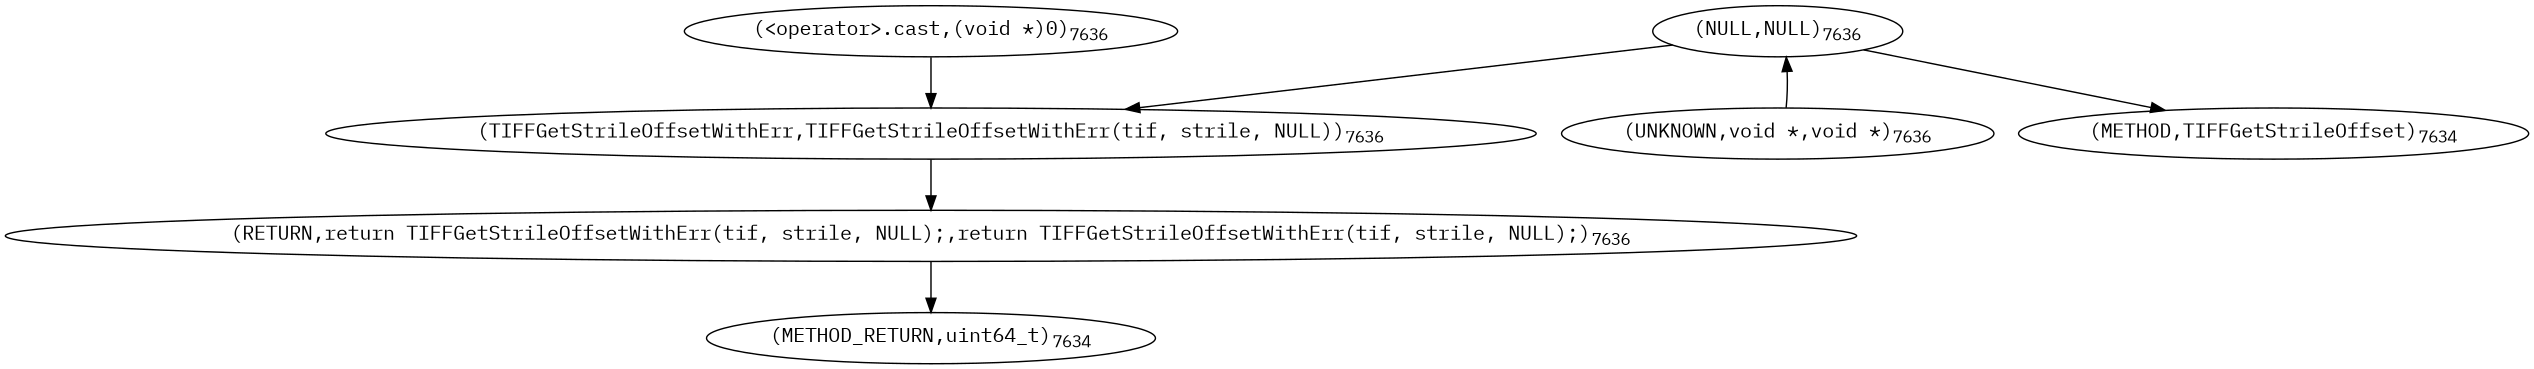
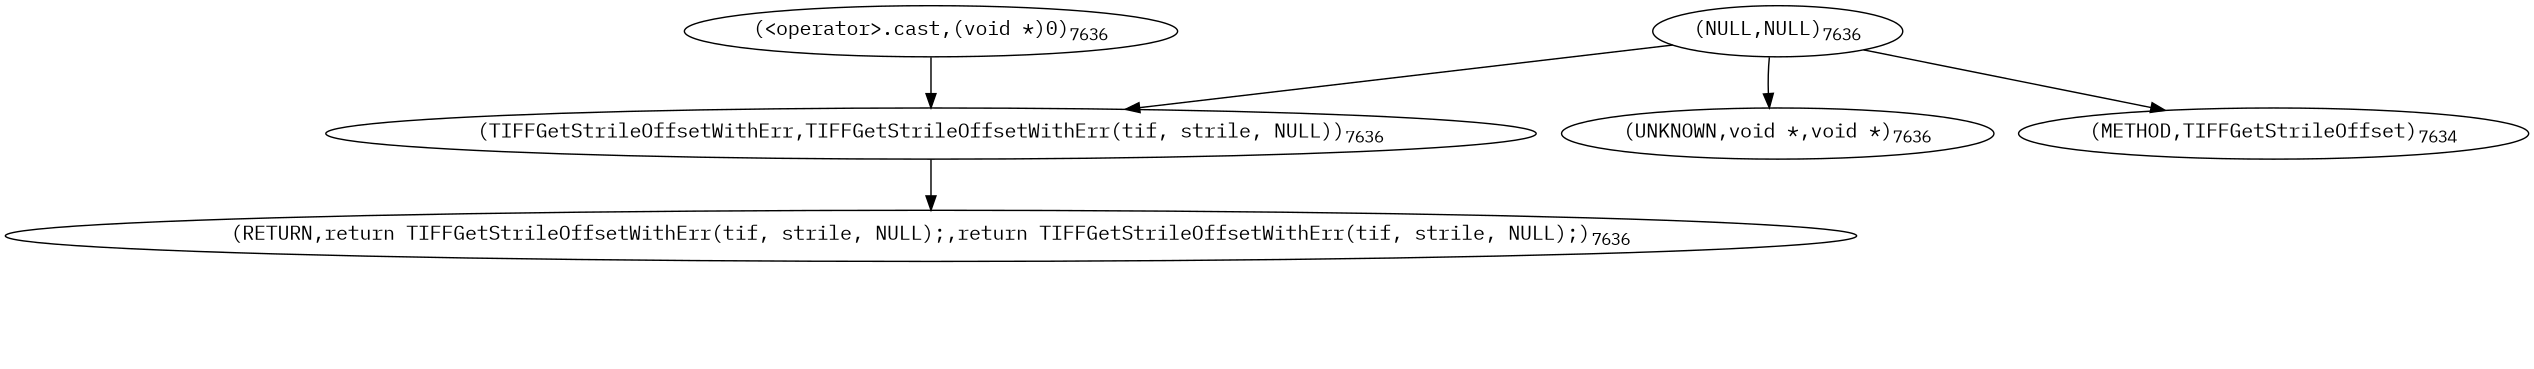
  digraph {
    fontname="IBM Plex Mono"
    node [fontname="IBM Plex Mono"]
    edge [fontname="IBM Plex Mono"]
    n1 [label=<(RETURN,return TIFFGetStrileOffsetWithErr(tif, strile, NULL);,return TIFFGetStrileOffsetWithErr(tif, strile, NULL);)<SUB>7636</SUB>>]
-   n2 [label=<(METHOD_RETURN,uint64_t)<SUB>7634</SUB>>]
    n3 [label=<(TIFFGetStrileOffsetWithErr,TIFFGetStrileOffsetWithErr(tif, strile, NULL))<SUB>7636</SUB>>]
    n4 [label=<(NULL,NULL)<SUB>7636</SUB>>]
    n5 [label=<(UNKNOWN,void *,void *)<SUB>7636</SUB>>]
    n6 [label=<(METHOD,TIFFGetStrileOffset)<SUB>7634</SUB>>]
    n7 [label=<(&lt;operator&gt;.cast,(void *)0)<SUB>7636</SUB>>]
-   n1 -> n2
    n3 -> n1
    n4 -> n3
-   n5 -> n4
+   n4 -> n5
    n4 -> n6
    n7 -> n3
  }
